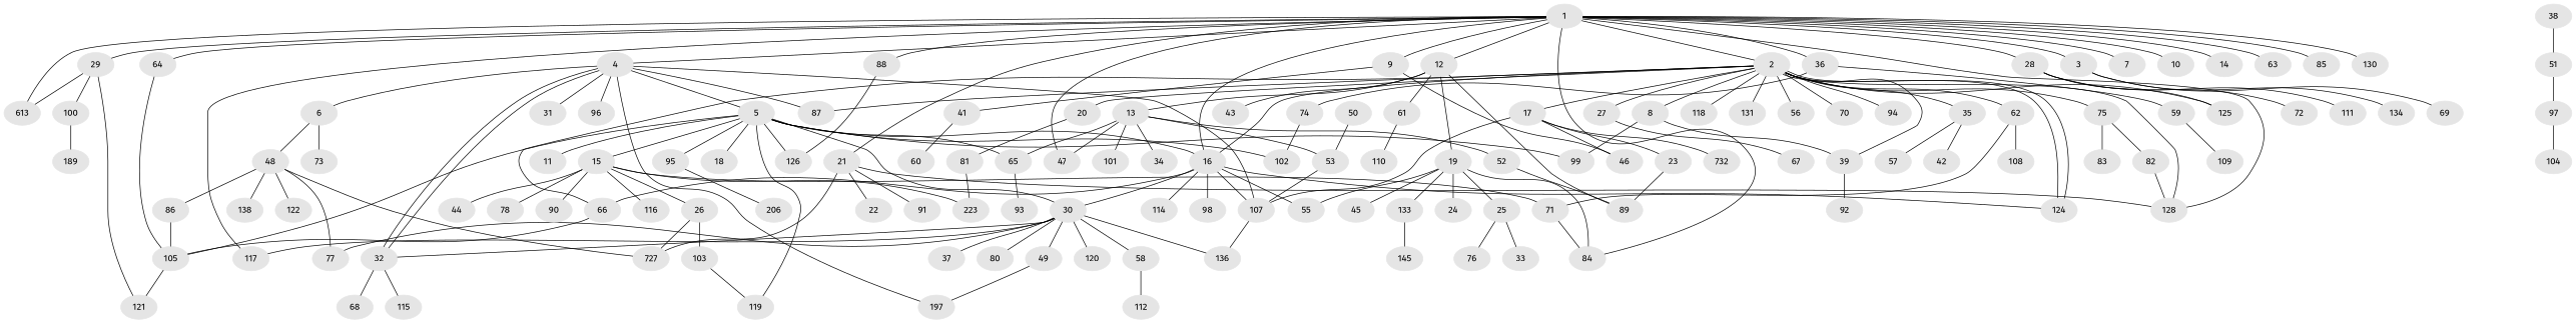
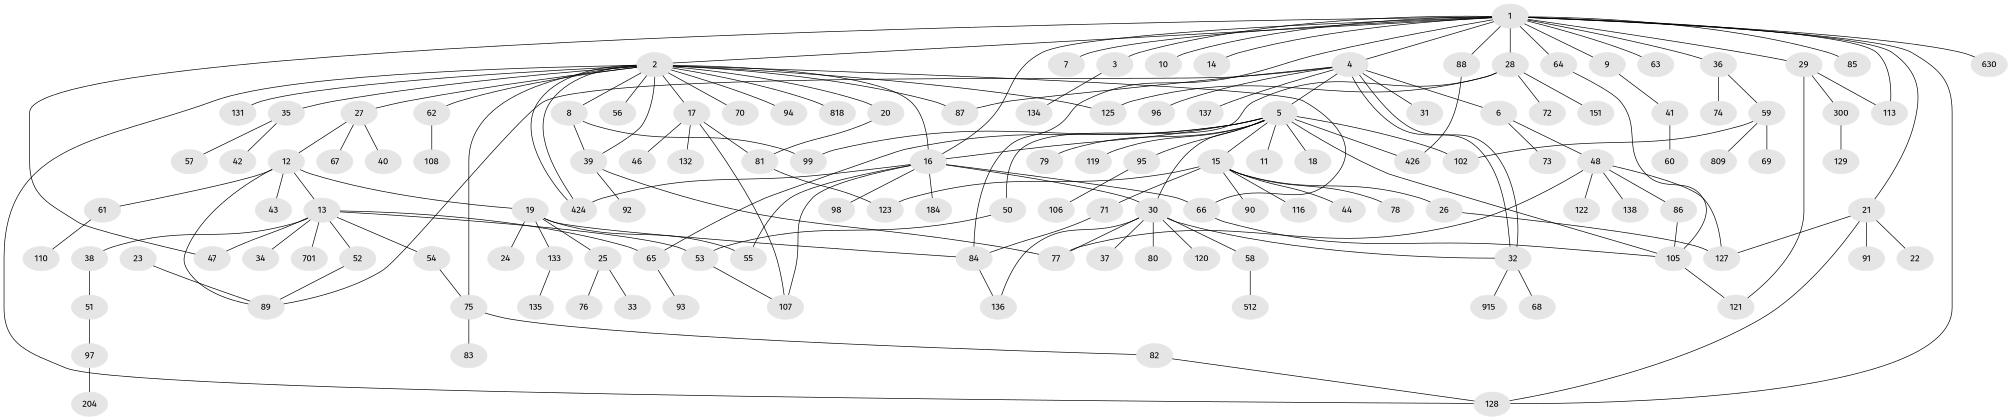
  graph {
    fontname="Fira Sans"
    node [color=gray90 fontname="Fira Sans" style=filled]
    edge [fontname="Fira Sans"]
    1
    2
    3
    4
    7
    9
    10
    12
    14
    16
    21
    28
    29
    36
    47
    63
    64
    84
    85
    88
-   113 [label=613]
-   117
+   113
    128
-   130
+   130 [label=630]
    8
    17
    20
    27
    35
    39
    56
    62
    66
    70
    75
    87
    94
-   118
-   124
+   118 [label=818]
+   124 [label=424]
    125
    131
    134
    5
    6
    31
    32
    89
    96
-   137 [label=197]
+   137
    41
    46
    13
    19
    43
    61
    30
    55
    98
    107
-   114
+   114 [label=184]
    22
    91
-   127 [label=727]
+   127
    50
    72
-   111
-   100
+   111 [label=151]
+   100 [label=300]
    121
    59
    74
    105
    136
-   126
+   126 [label=426]
    99
    23
-   132 [label=732]
+   132
    81
+   40
    67
    42
    57
    77
    92
    71
    108
    82
    83
    11
    15
    18
    65
+   79
    95
    102
    119
    48
    73
    68
-   115
+   115 [label=915]
    26
    44
    78
    90
    116
-   123 [label=223]
+   123
    37
-   49
    58
    80
    120
    93
-   106 [label=206]
+   106
    86
    122
    138
    60
    34
    38
    52
    53
-   101
+   54
+   101 [label=701]
    24
    25
-   45
    133
    110
    51
-   103
    33
    76
-   135 [label=145]
-   129 [label=189]
-   112
+   135
+   129
+   112 [label=512]
    69
-   109
+   109 [label=809]
    97
-   104
+   104 [label=204]
    1 -- 2
    1 -- 3
    1 -- 4
    1 -- 7
    1 -- 9
    1 -- 10
-   1 -- 12
+   27 -- 12
    1 -- 14
    1 -- 16
    1 -- 21
    1 -- 28
    1 -- 29
    1 -- 36
    1 -- 47
    1 -- 63
    1 -- 64
    1 -- 84
    1 -- 85
    1 -- 88
    1 -- 113
-   1 -- 117
    1 -- 128
    1 -- 130
    2 -- 16
    2 -- 128
    2 -- 8
    2 -- 17
    2 -- 20
    2 -- 27
    2 -- 35
    2 -- 39
    2 -- 56
    2 -- 62
    2 -- 66
    2 -- 70
    2 -- 75
    2 -- 87
    2 -- 94
    2 -- 118
    2 -- 124
    2 -- 124
    2 -- 125
    2 -- 131
    3 -- 134
    4 -- 87
    4 -- 5
    4 -- 6
    4 -- 31
    4 -- 32
    4 -- 32
-   4 -- 107
+   4 -- 89
    4 -- 96
    4 -- 137
    9 -- 41
-   9 -- 46
    12 -- 89
    12 -- 13
    12 -- 19
    12 -- 43
    12 -- 61
    16 -- 66
    16 -- 124
    16 -- 30
    16 -- 55
    16 -- 98
    16 -- 107
    16 -- 114
    21 -- 128
    21 -- 22
    21 -- 91
    21 -- 127
    28 -- 125
+   28 -- 50
    28 -- 72
    28 -- 111
    29 -- 113
    29 -- 100
    29 -- 121
    36 -- 59
    36 -- 74
    64 -- 105
-   107 -- 136
+   84 -- 136
    88 -- 126
    8 -- 39
    8 -- 99
    17 -- 46
    17 -- 107
-   17 -- 23
+   17 -- 81
    17 -- 132
    20 -- 81
+   27 -- 40
    27 -- 67
    35 -- 42
    35 -- 57
+   39 -- 77
    39 -- 92
-   62 -- 71
    62 -- 108
    66 -- 105
    75 -- 82
    75 -- 83
    5 -- 16
    5 -- 30
    5 -- 105
    5 -- 126
    5 -- 99
    5 -- 11
    5 -- 15
    5 -- 18
    5 -- 65
+   5 -- 79
    5 -- 95
    5 -- 102
    5 -- 119
    6 -- 48
    6 -- 73
    32 -- 68
    32 -- 115
    41 -- 60
    13 -- 47
    13 -- 65
    13 -- 34
+   13 -- 38
    13 -- 52
    13 -- 53
+   13 -- 54
    13 -- 101
    19 -- 84
    19 -- 55
    19 -- 24
    19 -- 25
-   19 -- 45
    19 -- 133
    61 -- 110
-   30 -- 117
    30 -- 32
    30 -- 136
    30 -- 77
    30 -- 37
-   30 -- 49
    30 -- 58
    30 -- 80
    30 -- 120
    50 -- 53
    100 -- 129
-   74 -- 102
-   3 -- 69
+   59 -- 102
+   59 -- 69
    59 -- 109
    105 -- 121
    23 -- 89
    81 -- 123
    71 -- 84
    82 -- 128
    15 -- 71
    15 -- 26
    15 -- 44
    15 -- 78
    15 -- 90
    15 -- 116
    15 -- 123
    65 -- 93
    95 -- 106
    48 -- 127
    48 -- 77
    48 -- 86
    48 -- 122
    48 -- 138
    26 -- 127
-   26 -- 103
-   49 -- 137
    58 -- 112
    86 -- 105
    38 -- 51
    52 -- 89
    53 -- 107
+   54 -- 75
    25 -- 33
    25 -- 76
    133 -- 135
    51 -- 97
-   103 -- 119
    97 -- 104
  }
